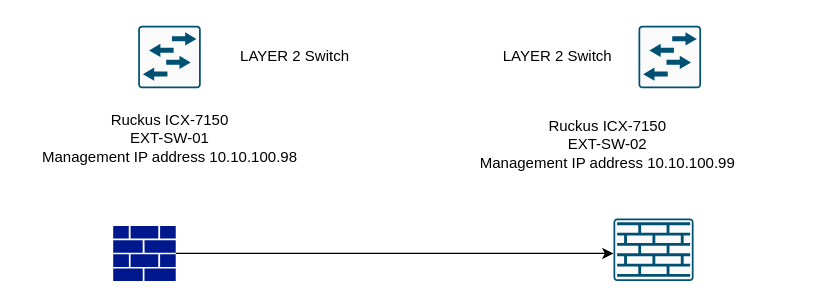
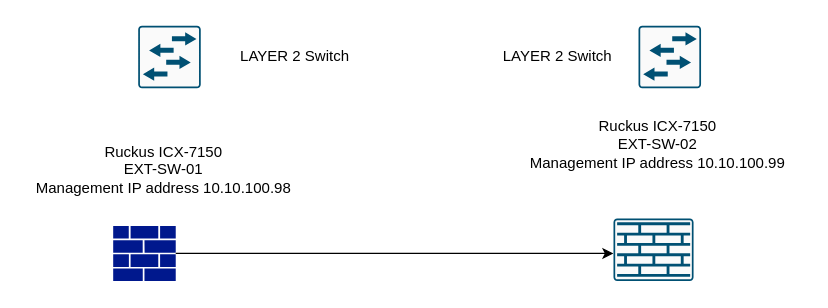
  <mxCell id="0" />
  <mxCell id="1" parent="0" />
- <mxCell id="2" value="Ruckus ICX-7150&lt;br&gt;EXT-SW-01&lt;br&gt;Management IP address 10.10.100.98" style="text;html=1;align=center;verticalAlign=middle;resizable=0;points=[];autosize=1;strokeColor=none;fillColor=none;" parent="1" vertex="1"><mxGeometry x="20" y="80" width="230" height="60" as="geometry" /></mxCell>
- <mxCell id="3" value="Ruckus ICX-7150&lt;br style=&quot;border-color: var(--border-color);&quot;&gt;EXT-SW-02&lt;br style=&quot;border-color: var(--border-color);&quot;&gt;Management IP address 10.10.100.99" style="text;html=1;align=center;verticalAlign=middle;resizable=0;points=[];autosize=1;strokeColor=none;fillColor=none;" parent="1" vertex="1"><mxGeometry x="370" y="85" width="230" height="60" as="geometry" /></mxCell>
+ <mxCell id="2" value="Ruckus ICX-7150&lt;br&gt;EXT-SW-01&lt;br&gt;Management IP address 10.10.100.98" style="text;html=1;align=center;verticalAlign=middle;resizable=0;points=[];autosize=1;strokeColor=none;fillColor=none;" parent="1" vertex="1"><mxGeometry x="15" y="105" width="230" height="60" as="geometry" /></mxCell>
+ <mxCell id="3" value="Ruckus ICX-7150&lt;br style=&quot;border-color: var(--border-color);&quot;&gt;EXT-SW-02&lt;br style=&quot;border-color: var(--border-color);&quot;&gt;Management IP address 10.10.100.99" style="text;html=1;align=center;verticalAlign=middle;resizable=0;points=[];autosize=1;strokeColor=none;fillColor=none;" parent="1" vertex="1"><mxGeometry x="410" y="85" width="230" height="60" as="geometry" /></mxCell>
  <mxCell id="4" value="" style="sketch=0;points=[[0.015,0.015,0],[0.985,0.015,0],[0.985,0.985,0],[0.015,0.985,0],[0.25,0,0],[0.5,0,0],[0.75,0,0],[1,0.25,0],[1,0.5,0],[1,0.75,0],[0.75,1,0],[0.5,1,0],[0.25,1,0],[0,0.75,0],[0,0.5,0],[0,0.25,0]];verticalLabelPosition=bottom;html=1;verticalAlign=top;aspect=fixed;align=center;pointerEvents=1;shape=mxgraph.cisco19.rect;prIcon=l2_switch;fillColor=#FAFAFA;strokeColor=#005073;" parent="1" vertex="1"><mxGeometry x="110" y="20" width="50" height="50" as="geometry" /></mxCell>
  <mxCell id="5" value="LAYER 2 Switch" style="text;html=1;align=center;verticalAlign=middle;resizable=0;points=[];autosize=1;strokeColor=none;fillColor=none;" parent="1" vertex="1"><mxGeometry x="180" y="30" width="110" height="30" as="geometry" /></mxCell>
  <mxCell id="6" value="" style="sketch=0;points=[[0.015,0.015,0],[0.985,0.015,0],[0.985,0.985,0],[0.015,0.985,0],[0.25,0,0],[0.5,0,0],[0.75,0,0],[1,0.25,0],[1,0.5,0],[1,0.75,0],[0.75,1,0],[0.5,1,0],[0.25,1,0],[0,0.75,0],[0,0.5,0],[0,0.25,0]];verticalLabelPosition=bottom;html=1;verticalAlign=top;aspect=fixed;align=center;pointerEvents=1;shape=mxgraph.cisco19.rect;prIcon=l2_switch;fillColor=#FAFAFA;strokeColor=#005073;" parent="1" vertex="1"><mxGeometry x="510" y="20" width="50" height="50" as="geometry" /></mxCell>
  <mxCell id="7" value="LAYER 2 Switch" style="text;html=1;align=center;verticalAlign=middle;resizable=0;points=[];autosize=1;strokeColor=none;fillColor=none;" parent="1" vertex="1"><mxGeometry x="390" y="30" width="110" height="30" as="geometry" /></mxCell>
  <mxCell id="8" style="edgeStyle=orthogonalEdgeStyle;rounded=0;orthogonalLoop=1;jettySize=auto;html=1;exitX=1;exitY=0.5;exitDx=0;exitDy=0;exitPerimeter=0;" parent="1" source="9" edge="1"><mxGeometry relative="1" as="geometry"><mxPoint x="490" y="202" as="targetPoint" /></mxGeometry></mxCell>
  <mxCell id="9" value="" style="sketch=0;aspect=fixed;pointerEvents=1;shadow=0;dashed=0;html=1;strokeColor=none;labelPosition=center;verticalLabelPosition=bottom;verticalAlign=top;align=center;fillColor=#00188D;shape=mxgraph.mscae.enterprise.firewall" parent="1" vertex="1"><mxGeometry x="90" y="180" width="50" height="44" as="geometry" /></mxCell>
  <mxCell id="10" value="" style="sketch=0;points=[[0.015,0.015,0],[0.985,0.015,0],[0.985,0.985,0],[0.015,0.985,0],[0.25,0,0],[0.5,0,0],[0.75,0,0],[1,0.25,0],[1,0.5,0],[1,0.75,0],[0.75,1,0],[0.5,1,0],[0.25,1,0],[0,0.75,0],[0,0.5,0],[0,0.25,0]];verticalLabelPosition=bottom;html=1;verticalAlign=top;aspect=fixed;align=center;pointerEvents=1;shape=mxgraph.cisco19.rect;prIcon=firewall;fillColor=#FAFAFA;strokeColor=#005073;" parent="1" vertex="1"><mxGeometry x="490" y="174" width="64" height="50" as="geometry" /></mxCell>
